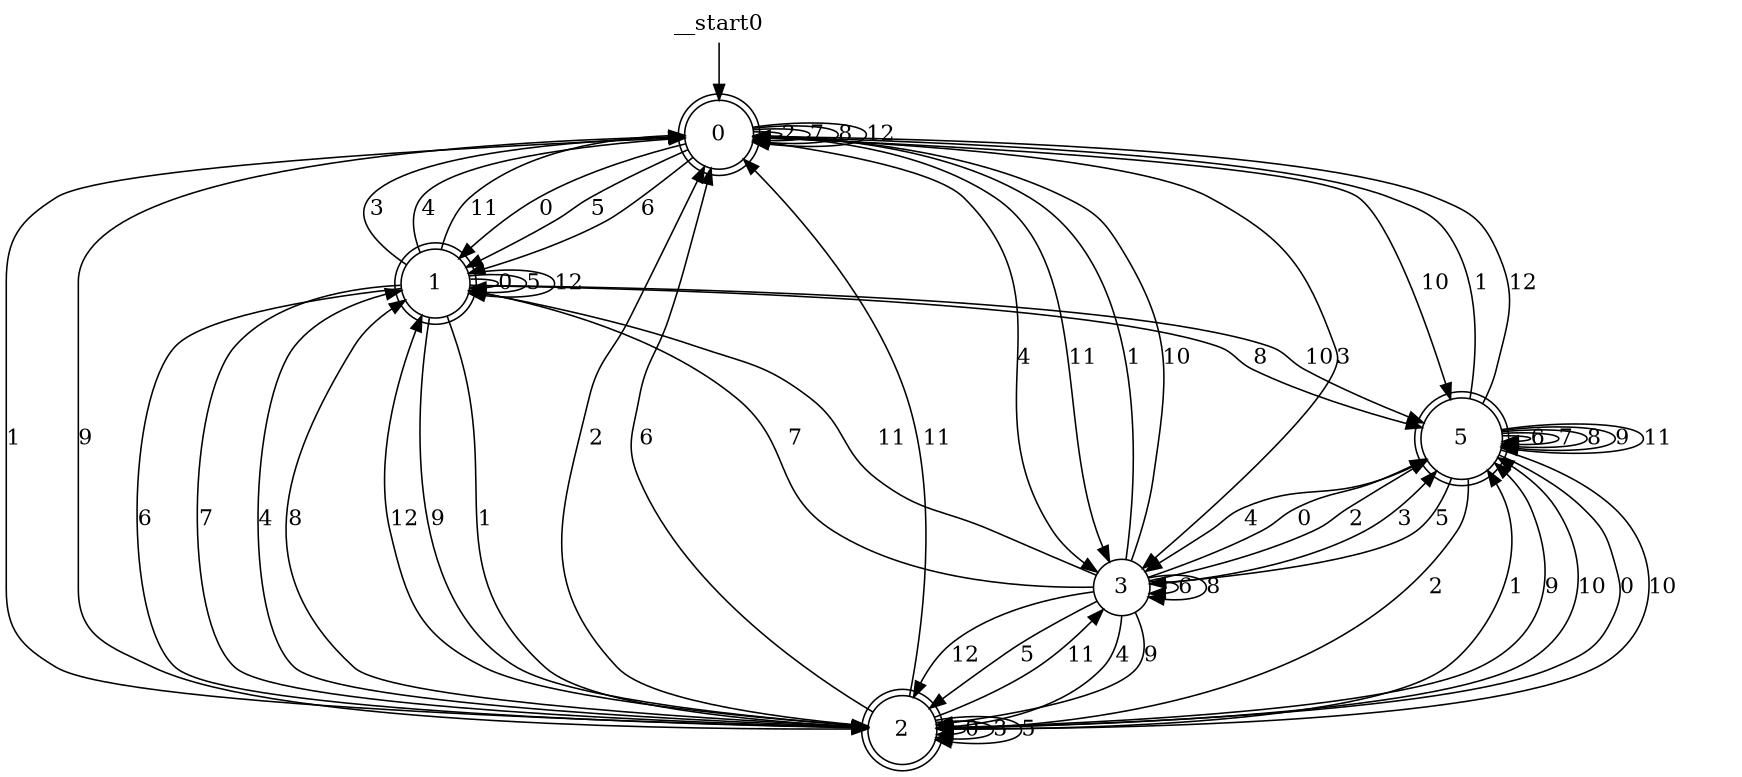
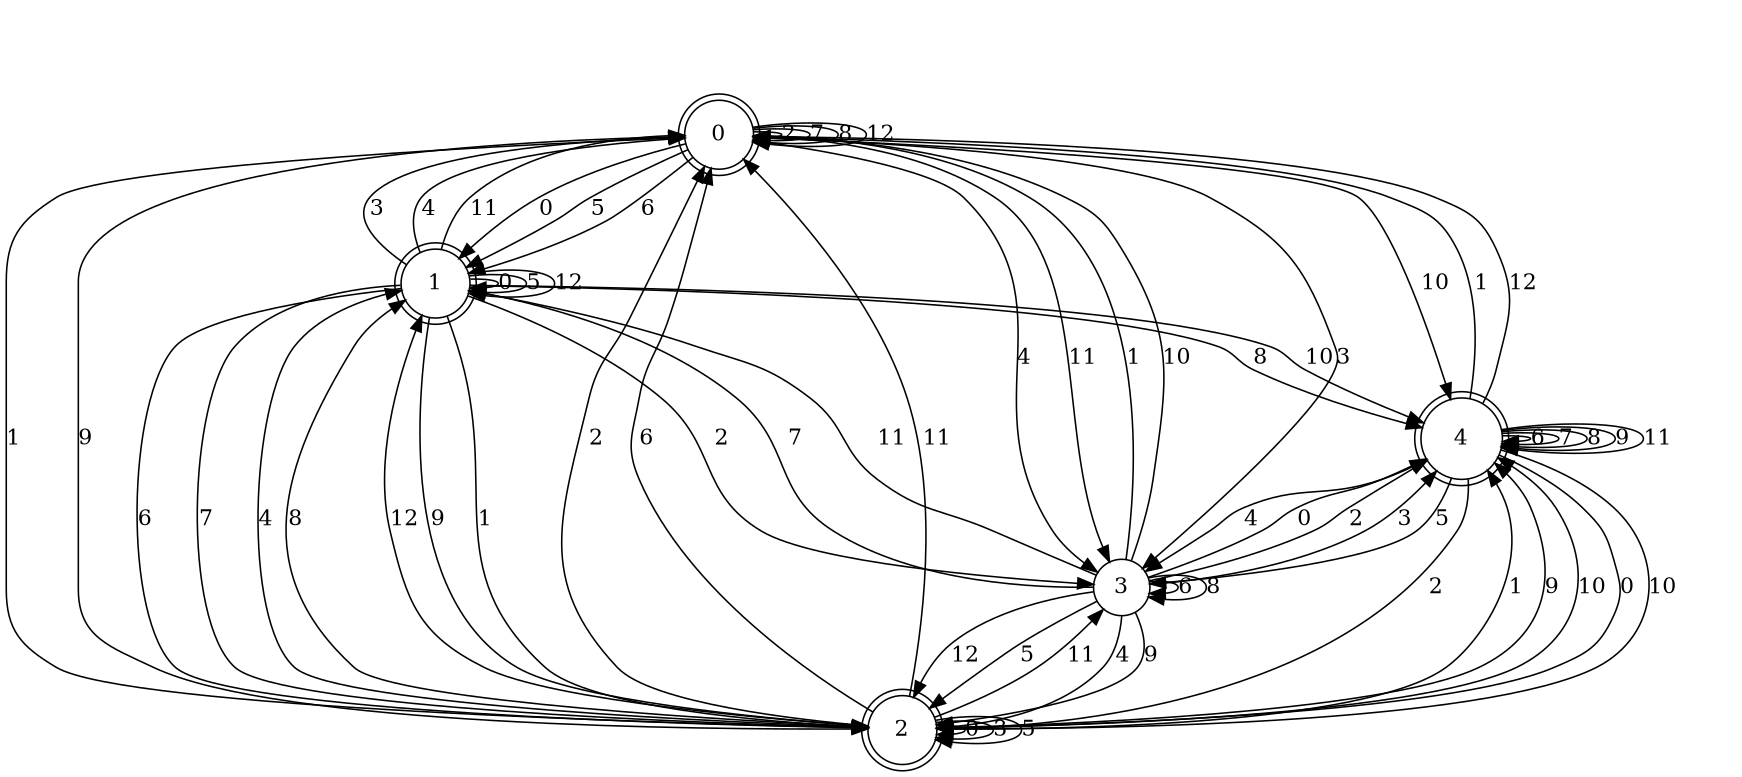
  digraph {
    node [shape=doublecircle]
    n1 [label=0]
    n2 [label=1]
    n3 [label=2]
    n4 [label=3 shape=circle]
-   n5 [label=5]
-   __start0 [height=0 shape=none width=0]
+   n5 [label=4]
    n1 -> n1 [label=2]
    n1 -> n1 [label=7]
    n1 -> n1 [label=8]
    n1 -> n1 [label=12]
    n1 -> n2 [label=0]
    n1 -> n2 [label=5]
    n1 -> n2 [label=6]
    n1 -> n3 [label=1]
    n1 -> n3 [label=9]
    n1 -> n4 [label=3]
    n1 -> n4 [label=4]
    n1 -> n4 [label=11]
    n1 -> n5 [label=10]
    n2 -> n1 [label=3]
    n2 -> n1 [label=4]
    n2 -> n1 [label=11]
    n2 -> n2 [label=0]
    n2 -> n2 [label=5]
    n2 -> n2 [label=12]
    n2 -> n3 [label=1]
    n2 -> n3 [label=6]
    n2 -> n3 [label=7]
    n2 -> n3 [label=9]
+   n2 -> n4 [label=2]
    n2 -> n5 [label=8]
    n2 -> n5 [label=10]
    n3 -> n1 [label=2]
    n3 -> n1 [label=6]
    n3 -> n1 [label=11]
    n3 -> n2 [label=4]
    n3 -> n2 [label=8]
    n3 -> n2 [label=12]
    n3 -> n3 [label=0]
    n3 -> n3 [label=3]
    n3 -> n3 [label=5]
    n3 -> n4 [label=11]
    n3 -> n5 [label=1]
    n3 -> n5 [label=9]
    n3 -> n5 [label=10]
    n4 -> n1 [label=1]
    n4 -> n1 [label=10]
    n4 -> n2 [label=7]
    n4 -> n2 [label=11]
    n4 -> n3 [label=4]
    n4 -> n3 [label=5]
    n4 -> n3 [label=9]
    n4 -> n3 [label=12]
    n4 -> n4 [label=6]
    n4 -> n4 [label=8]
    n4 -> n5 [label=0]
    n4 -> n5 [label=2]
    n4 -> n5 [label=3]
    n5 -> n1 [label=1]
    n5 -> n1 [label=12]
    n5 -> n3 [label=0]
    n5 -> n3 [label=2]
    n5 -> n3 [label=10]
    n5 -> n4 [label=4]
    n5 -> n4 [label=5]
    n5 -> n5 [label=6]
    n5 -> n5 [label=7]
    n5 -> n5 [label=8]
    n5 -> n5 [label=9]
    n5 -> n5 [label=11]
-   __start0 -> n1
  }
